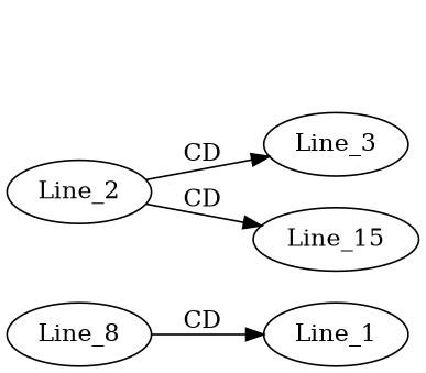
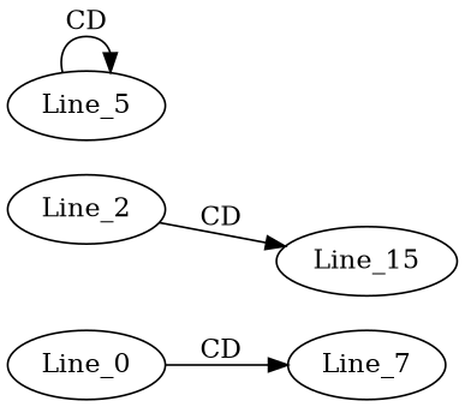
  digraph {
    rankdir=LR
-   Line_0 [label=Line_8]
-   Line_1
+   Line_0
+   Line_1 [label=Line_7]
    Line_2
-   Line_3
    n5 [label=Line_15]
+   Line_5
    Line_0 -> Line_1 [label=CD]
-   Line_2 -> Line_3 [label=CD]
    Line_2 -> n5 [label=CD]
+   Line_5 -> Line_5 [label=CD]
  }
